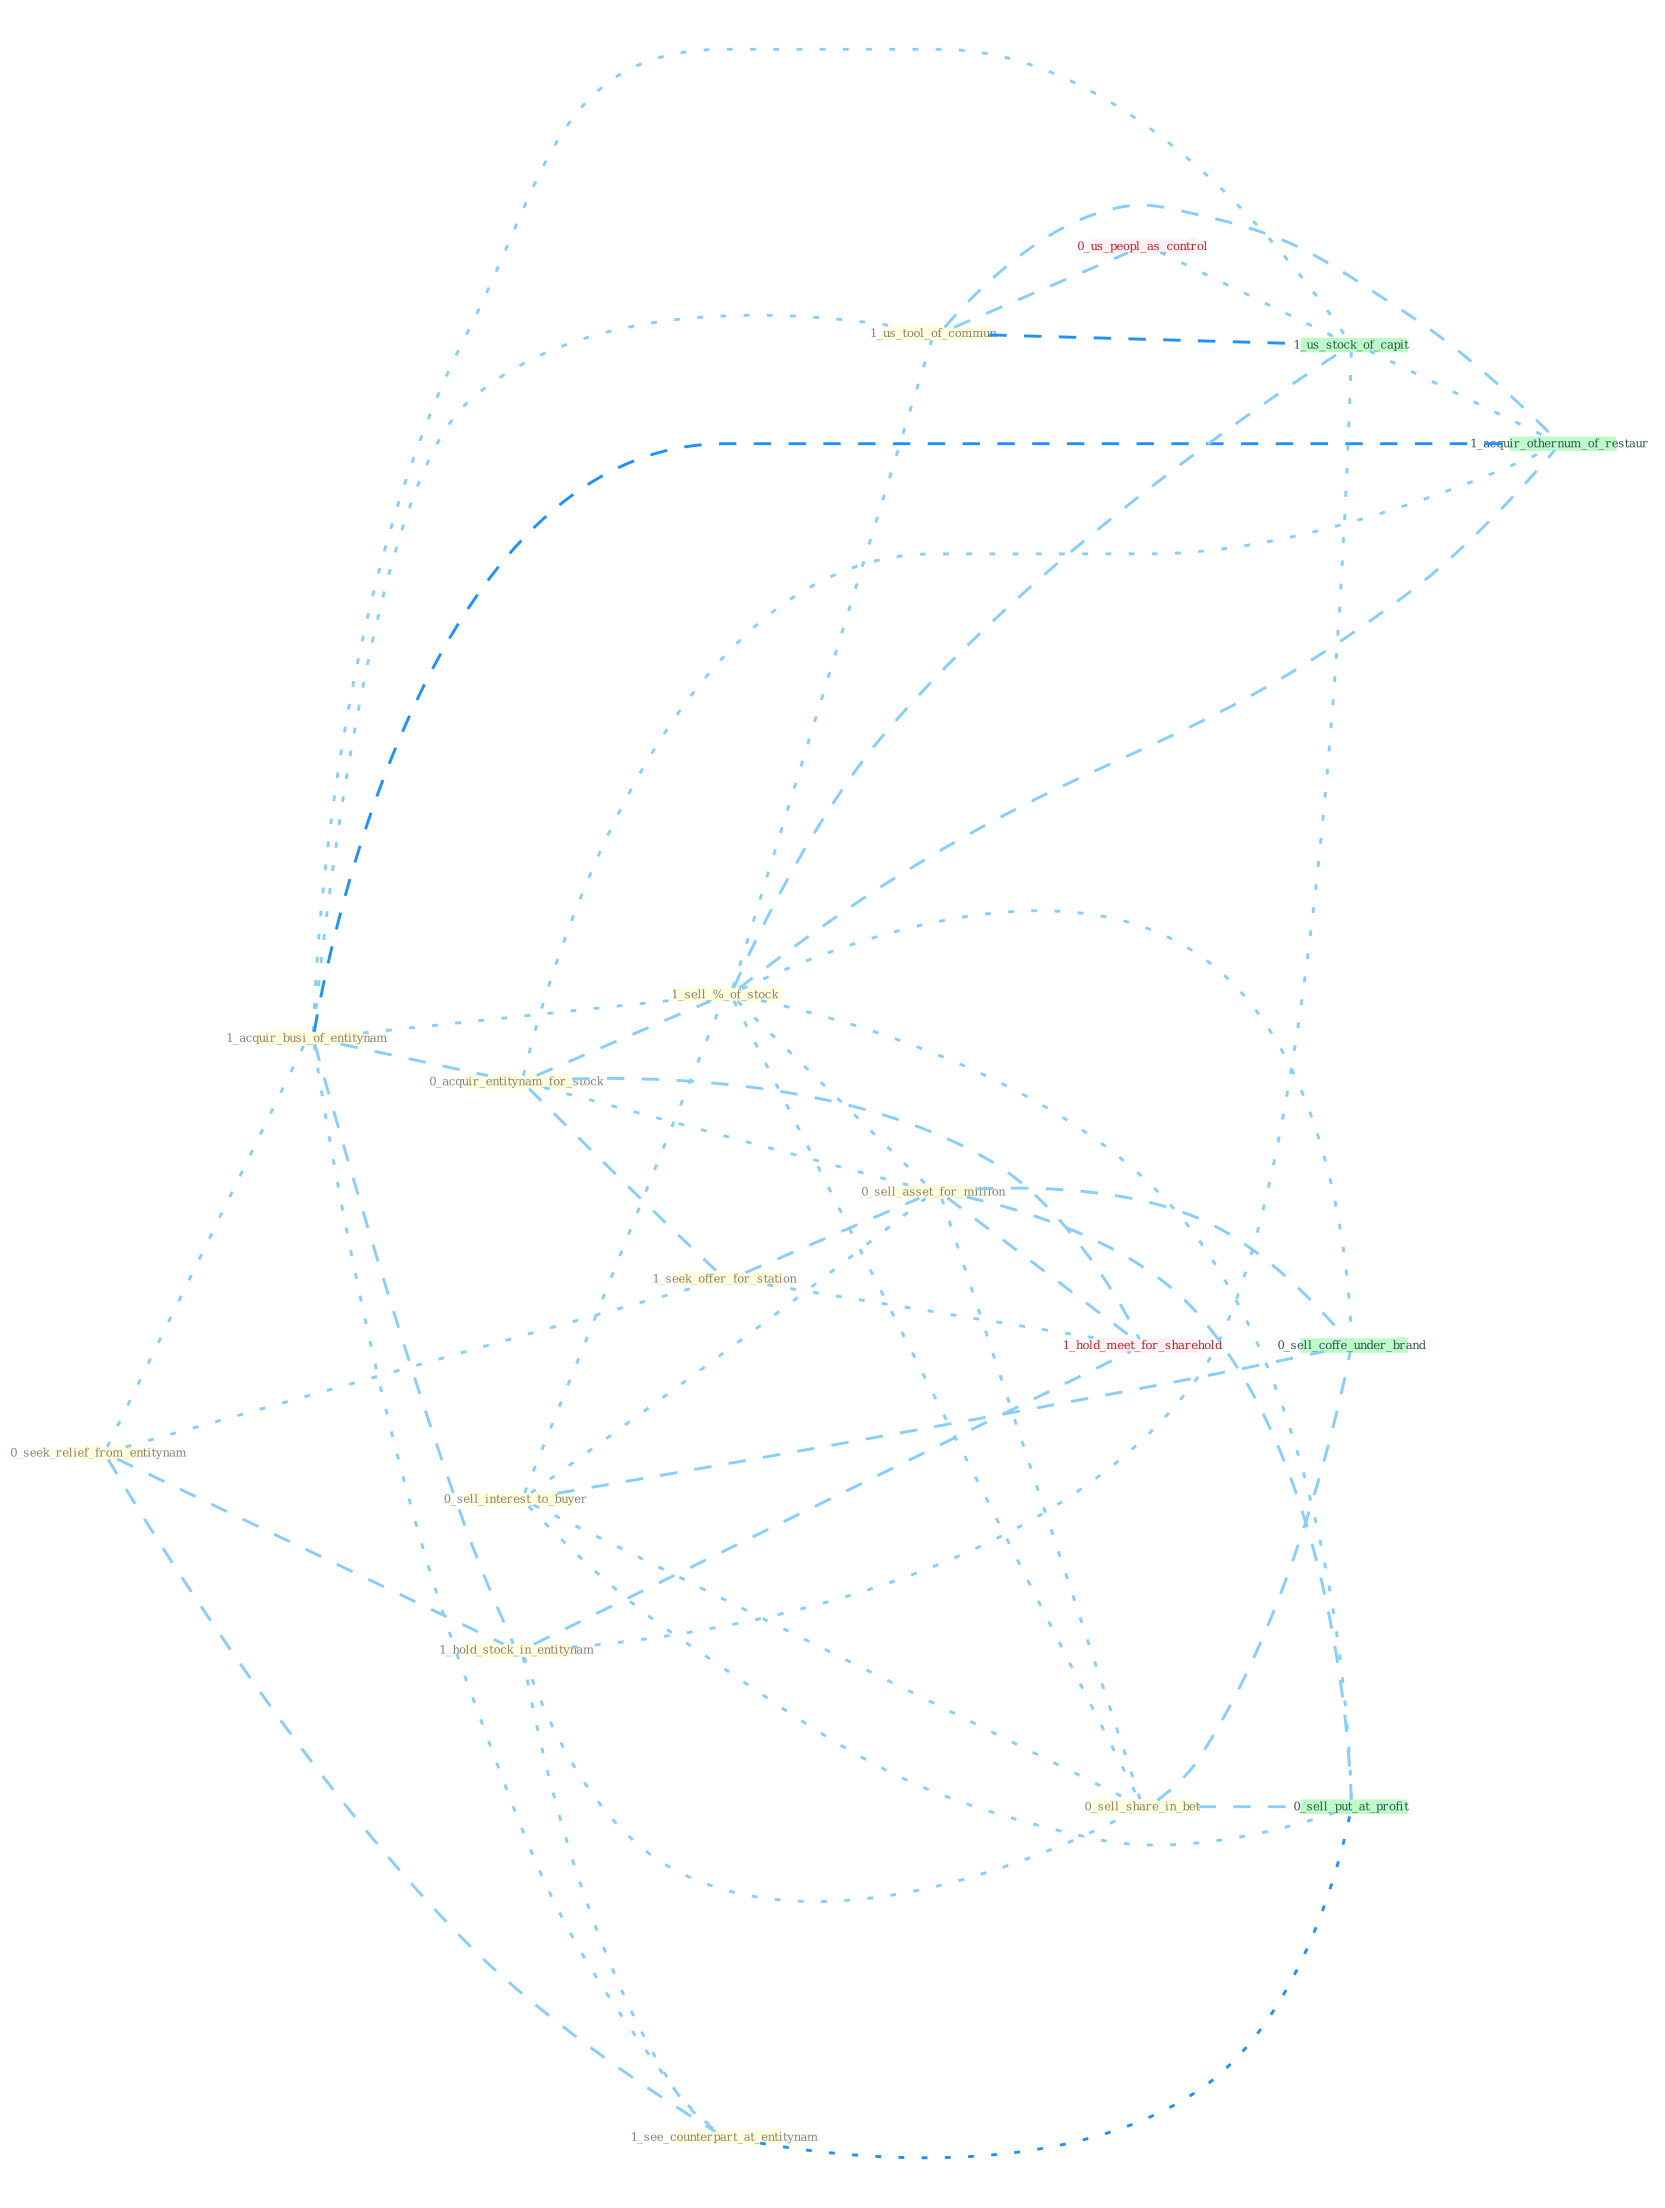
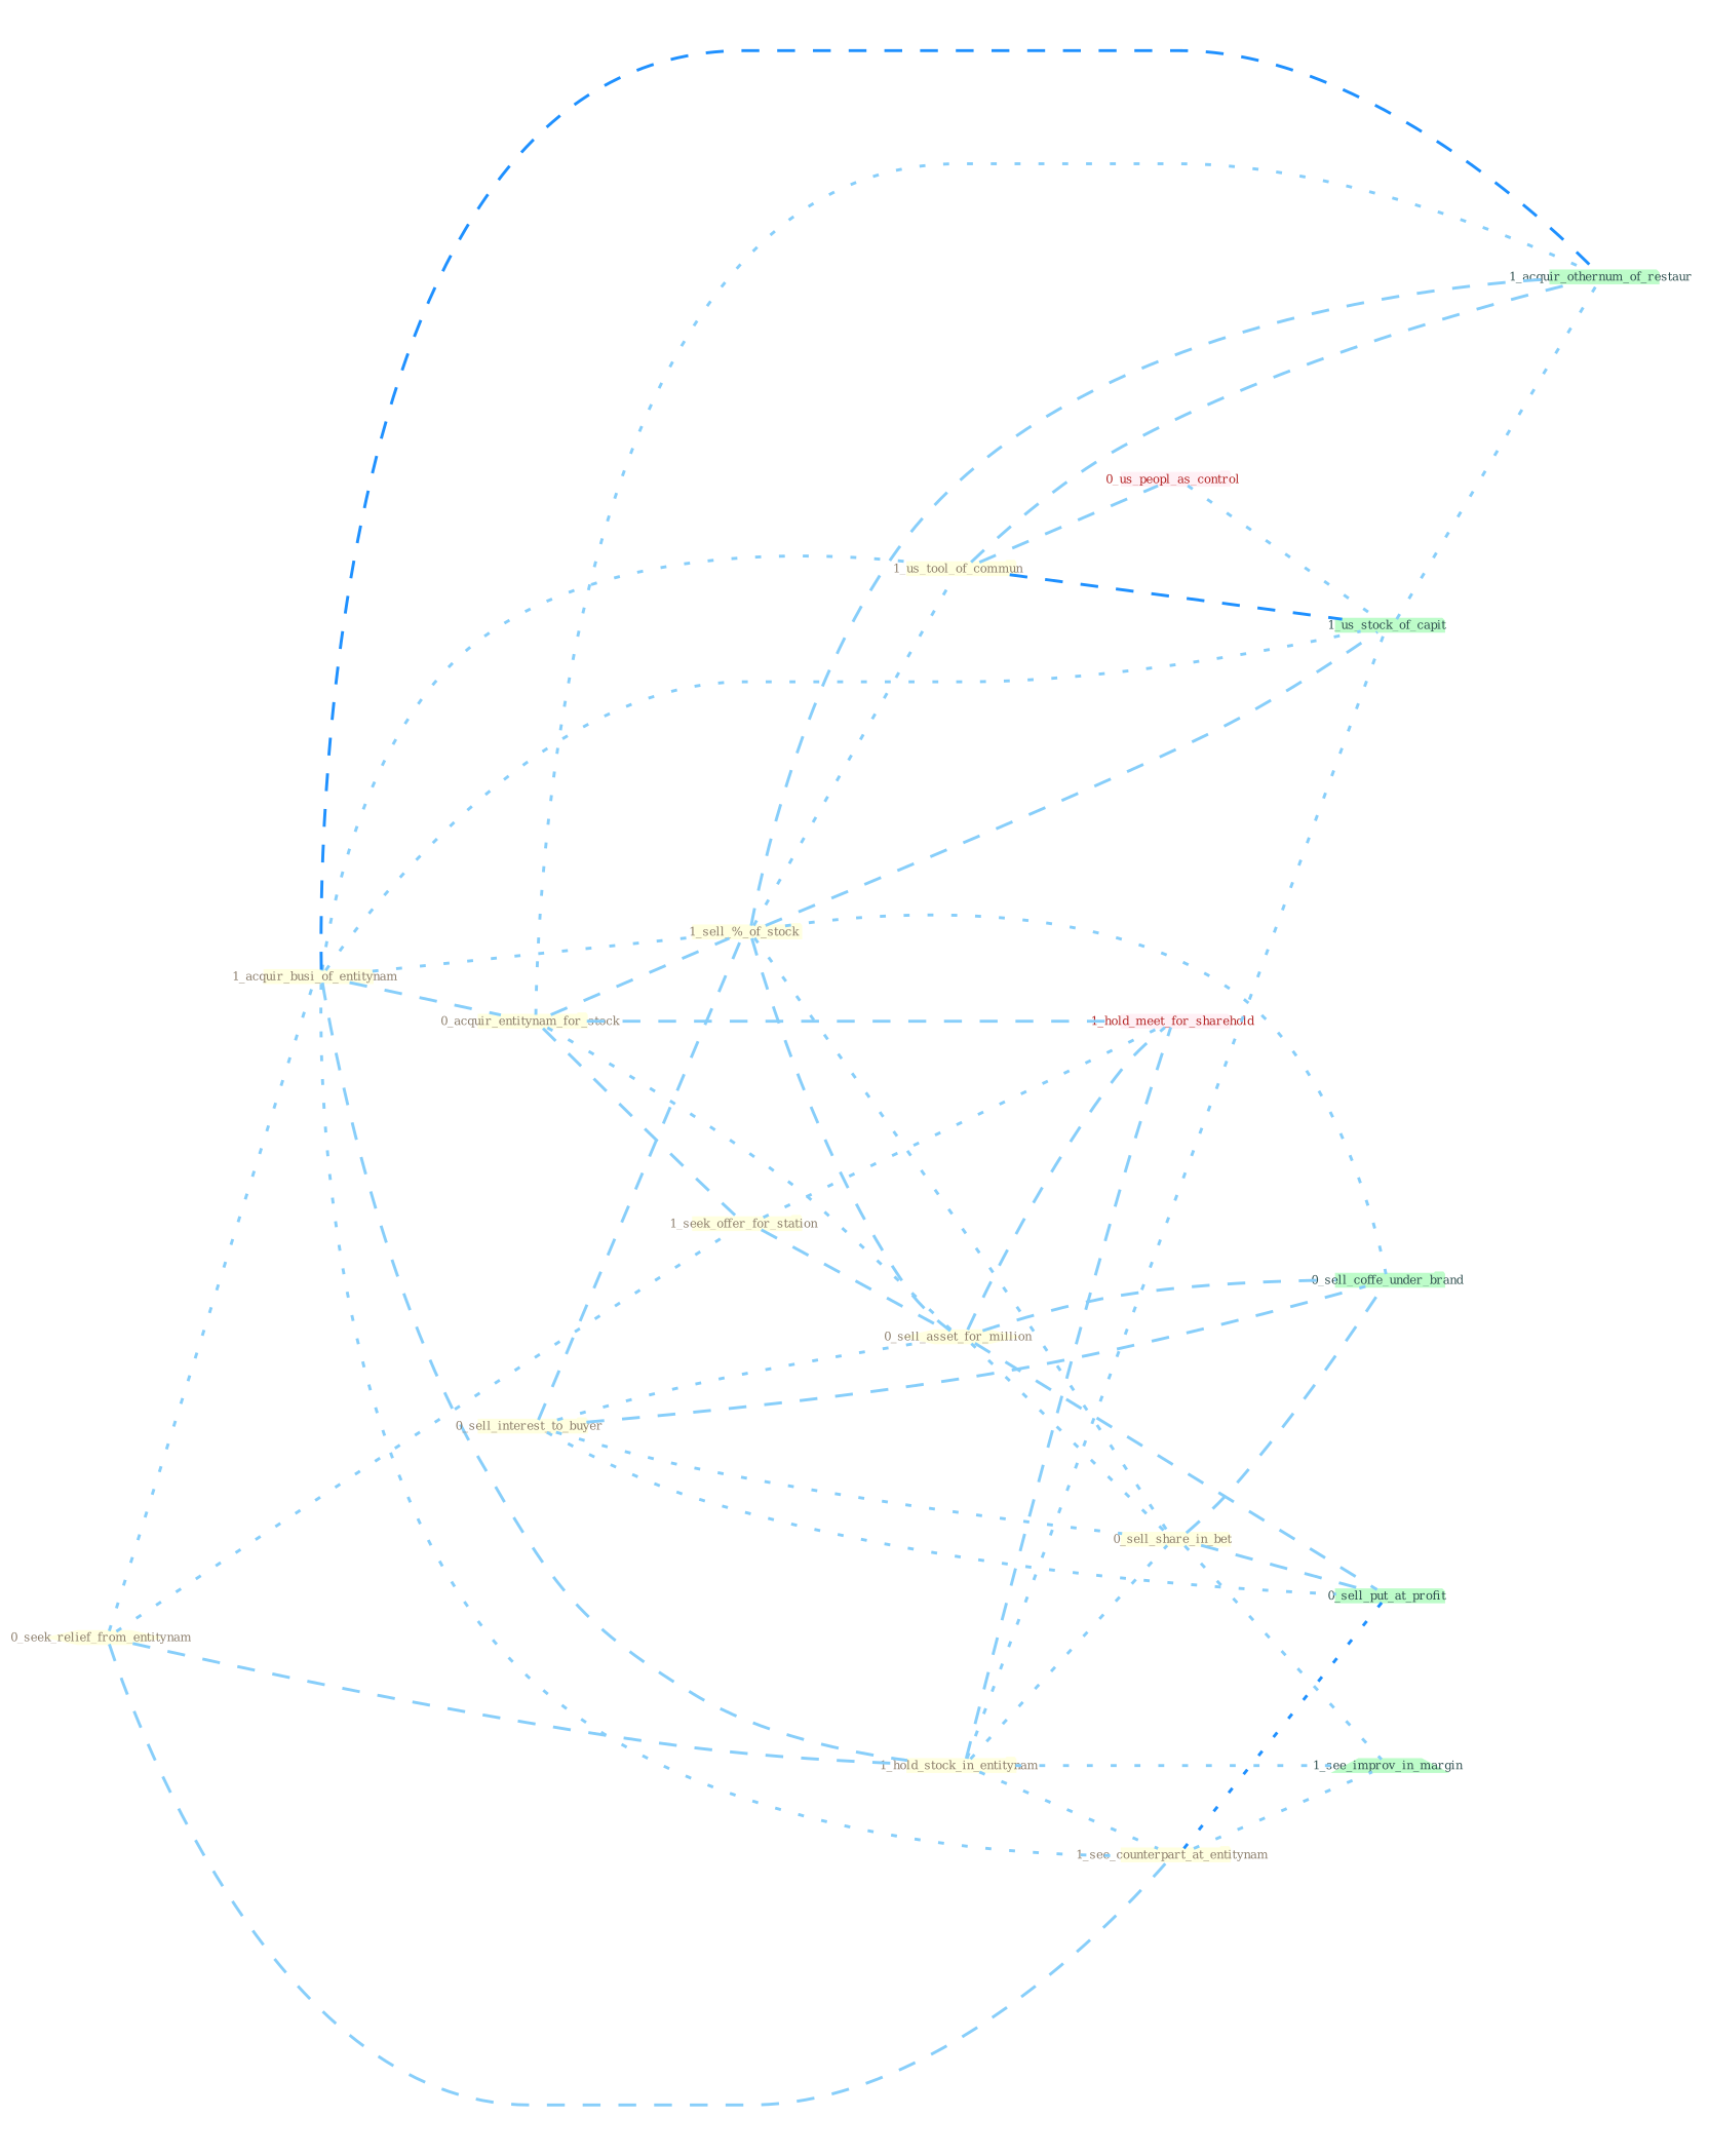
  graph {
    rankdir=LR
    node [color="#ffffe0" fixedsize=true fontcolor="#8b7d6b" fontsize=4 shape=folder style=filled]
    edge [color="#87cefa" style=dotted w=1]
    "0_seek_relief_from_entitynam " [height=.06 shape=hexagon width=.5]
    "1_acquir_busi_of_entitynam " [height=.06 shape=note width=.5]
    "0_acquir_entitynam_for_stock " [height=.06 width=.5]
    "0_sell_interest_to_buyer " [height=.06 width=.5]
    "1_sell_%_of_stock " [height=.06 width=.5]
    "1_hold_stock_in_entitynam " [height=.06 width=.5]
    "1_us_tool_of_commun " [height=.06 width=.5]
    "1_seek_offer_for_station " [height=.06 width=.5]
    "0_sell_asset_for_million " [height=.06 shape=hexagon width=.5]
    "0_sell_share_in_bet " [height=.06 shape=note width=.5]
    "1_see_counterpart_at_entitynam " [height=.06 width=.5]
    "0_us_peopl_as_control " [color="#fff0f5" fontcolor="#b22222" height=.06 width=.5]
    "1_hold_meet_for_sharehold " [color="#fff0f5" fontcolor="#b22222" height=.06 shape=note width=.5]
    "1_us_stock_of_capit " [color="#BDFCC9" fontcolor="#2f4f4f" height=.06 shape=note width=.5]
    "1_acquir_othernum_of_restaur " [color="#BDFCC9" fontcolor="#2f4f4f" height=.06 shape=note width=.5]
    "0_sell_put_at_profit " [color="#BDFCC9" fontcolor="#2f4f4f" height=.06 shape=note width=.5]
    "0_sell_coffe_under_brand " [color="#BDFCC9" fontcolor="#2f4f4f" height=.06 width=.5]
+   "1_see_improv_in_margin " [color="#BDFCC9" fontcolor="#2f4f4f" height=.06 shape=trapezium width=.5]
    subgraph sub_1 {
      "0_seek_relief_from_entitynam "
      "1_acquir_busi_of_entitynam "
      "0_acquir_entitynam_for_stock "
      "0_sell_interest_to_buyer "
      "1_sell_%_of_stock "
      "1_hold_stock_in_entitynam "
      "1_us_tool_of_commun "
      "1_seek_offer_for_station "
      "0_sell_asset_for_million "
      "0_sell_share_in_bet "
      "1_see_counterpart_at_entitynam "
    }
    subgraph sub_2 {
      "0_us_peopl_as_control "
      "1_hold_meet_for_sharehold "
    }
    "0_seek_relief_from_entitynam " -- "1_acquir_busi_of_entitynam "
    "0_seek_relief_from_entitynam " -- "1_hold_stock_in_entitynam " [style=dashed]
    "0_seek_relief_from_entitynam " -- "1_seek_offer_for_station "
    "0_seek_relief_from_entitynam " -- "1_see_counterpart_at_entitynam " [style=dashed]
    "1_acquir_busi_of_entitynam " -- "0_acquir_entitynam_for_stock " [style=dashed]
    "1_acquir_busi_of_entitynam " -- "1_sell_%_of_stock "
    "1_acquir_busi_of_entitynam " -- "1_hold_stock_in_entitynam " [style=dashed]
    "1_acquir_busi_of_entitynam " -- "1_us_tool_of_commun "
    "1_acquir_busi_of_entitynam " -- "1_see_counterpart_at_entitynam "
    "1_acquir_busi_of_entitynam " -- "1_us_stock_of_capit "
    "1_acquir_busi_of_entitynam " -- "1_acquir_othernum_of_restaur " [color="#1e90ff" style=dashed w=2]
    "0_acquir_entitynam_for_stock " -- "1_sell_%_of_stock " [style=dashed]
    "0_acquir_entitynam_for_stock " -- "1_seek_offer_for_station " [style=dashed]
    "0_acquir_entitynam_for_stock " -- "0_sell_asset_for_million "
    "0_acquir_entitynam_for_stock " -- "1_hold_meet_for_sharehold " [style=dashed]
    "0_acquir_entitynam_for_stock " -- "1_acquir_othernum_of_restaur "
-   "0_sell_interest_to_buyer " -- "1_sell_%_of_stock "
+   "0_sell_interest_to_buyer " -- "1_sell_%_of_stock " [style=dashed]
    "0_sell_interest_to_buyer " -- "0_sell_asset_for_million "
    "0_sell_interest_to_buyer " -- "0_sell_share_in_bet "
    "0_sell_interest_to_buyer " -- "0_sell_put_at_profit "
    "0_sell_interest_to_buyer " -- "0_sell_coffe_under_brand " [style=dashed]
    "1_sell_%_of_stock " -- "1_us_tool_of_commun "
-   "1_sell_%_of_stock " -- "0_sell_asset_for_million "
+   "1_sell_%_of_stock " -- "0_sell_asset_for_million " [style=dashed]
    "1_sell_%_of_stock " -- "0_sell_share_in_bet "
    "1_sell_%_of_stock " -- "1_us_stock_of_capit " [style=dashed]
    "1_sell_%_of_stock " -- "1_acquir_othernum_of_restaur " [style=dashed]
-   "1_sell_%_of_stock " -- "0_sell_put_at_profit "
    "1_sell_%_of_stock " -- "0_sell_coffe_under_brand "
    "1_hold_stock_in_entitynam " -- "0_sell_share_in_bet "
    "1_hold_stock_in_entitynam " -- "1_see_counterpart_at_entitynam "
    "1_hold_stock_in_entitynam " -- "1_hold_meet_for_sharehold " [style=dashed]
    "1_hold_stock_in_entitynam " -- "1_us_stock_of_capit "
+   "1_hold_stock_in_entitynam " -- "1_see_improv_in_margin "
    "1_us_tool_of_commun " -- "0_us_peopl_as_control " [style=dashed]
    "1_us_tool_of_commun " -- "1_us_stock_of_capit " [color="#1e90ff" style=dashed w=2]
    "1_us_tool_of_commun " -- "1_acquir_othernum_of_restaur " [style=dashed]
    "1_seek_offer_for_station " -- "0_sell_asset_for_million " [style=dashed]
    "1_seek_offer_for_station " -- "1_hold_meet_for_sharehold "
    "0_sell_asset_for_million " -- "0_sell_share_in_bet "
    "0_sell_asset_for_million " -- "1_hold_meet_for_sharehold " [style=dashed]
    "0_sell_asset_for_million " -- "0_sell_put_at_profit " [style=dashed]
    "0_sell_asset_for_million " -- "0_sell_coffe_under_brand " [style=dashed]
    "0_sell_share_in_bet " -- "0_sell_put_at_profit " [style=dashed]
    "0_sell_share_in_bet " -- "0_sell_coffe_under_brand " [style=dashed]
+   "0_sell_share_in_bet " -- "1_see_improv_in_margin "
    "1_see_counterpart_at_entitynam " -- "0_sell_put_at_profit " [color="#1e90ff"]
+   "1_see_counterpart_at_entitynam " -- "1_see_improv_in_margin "
    "0_us_peopl_as_control " -- "1_us_stock_of_capit "
    "1_us_stock_of_capit " -- "1_acquir_othernum_of_restaur "
  }
